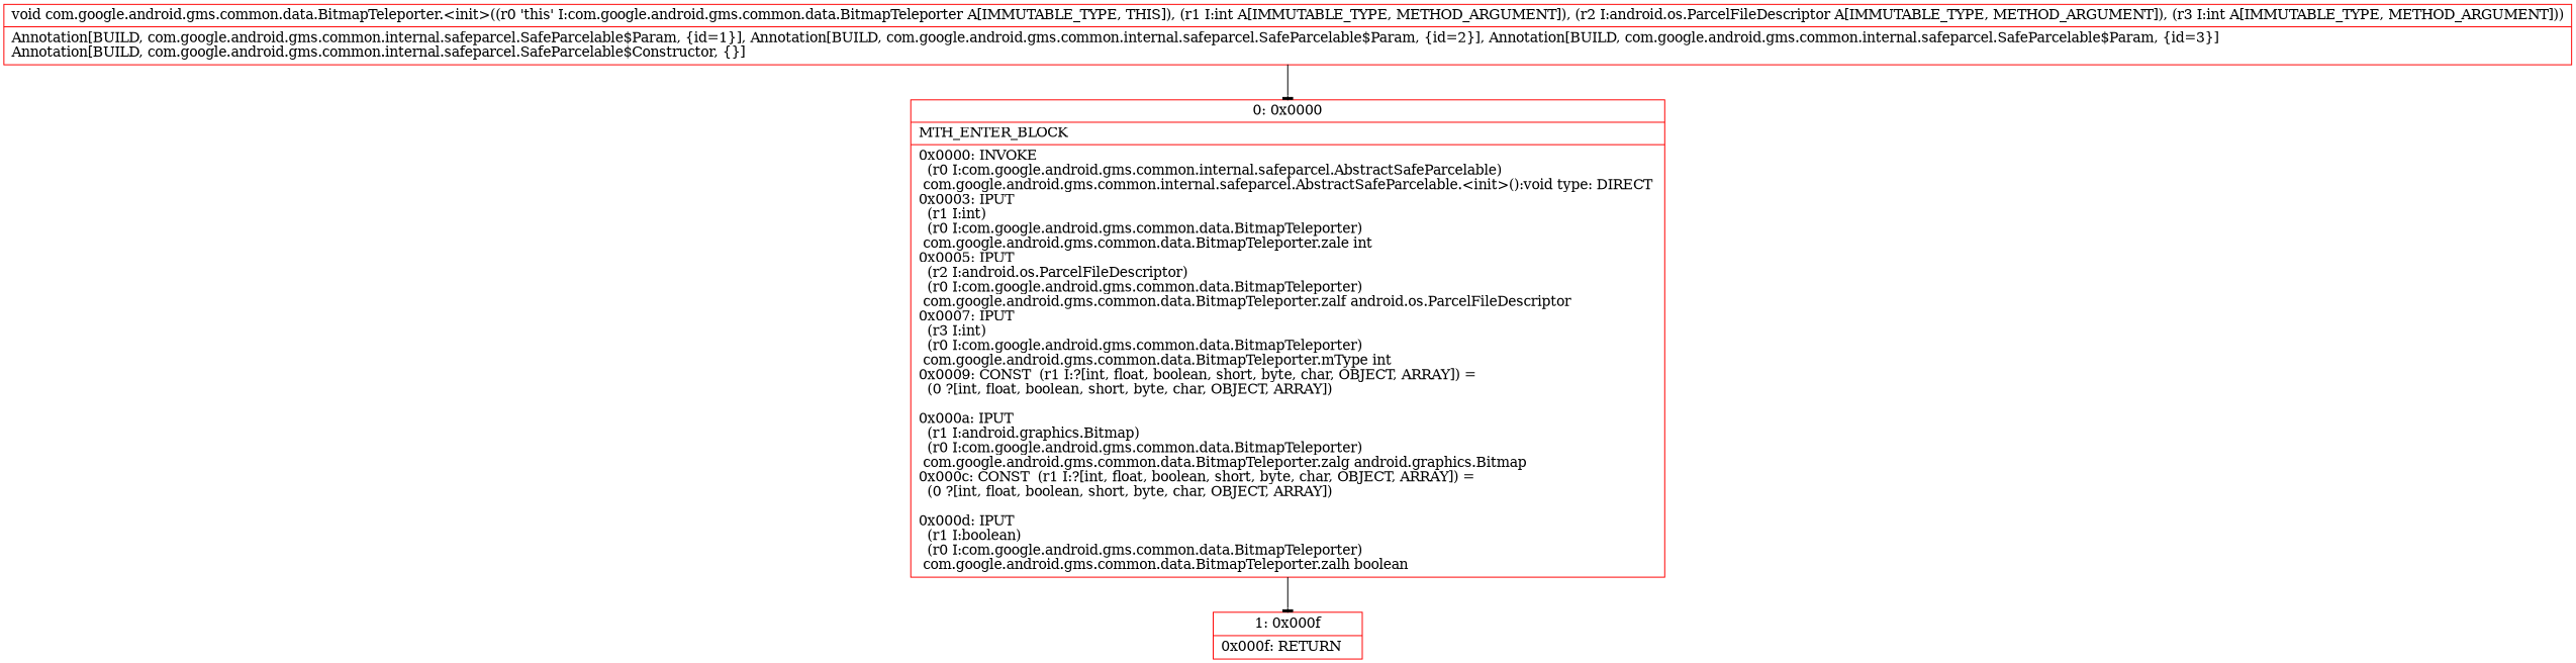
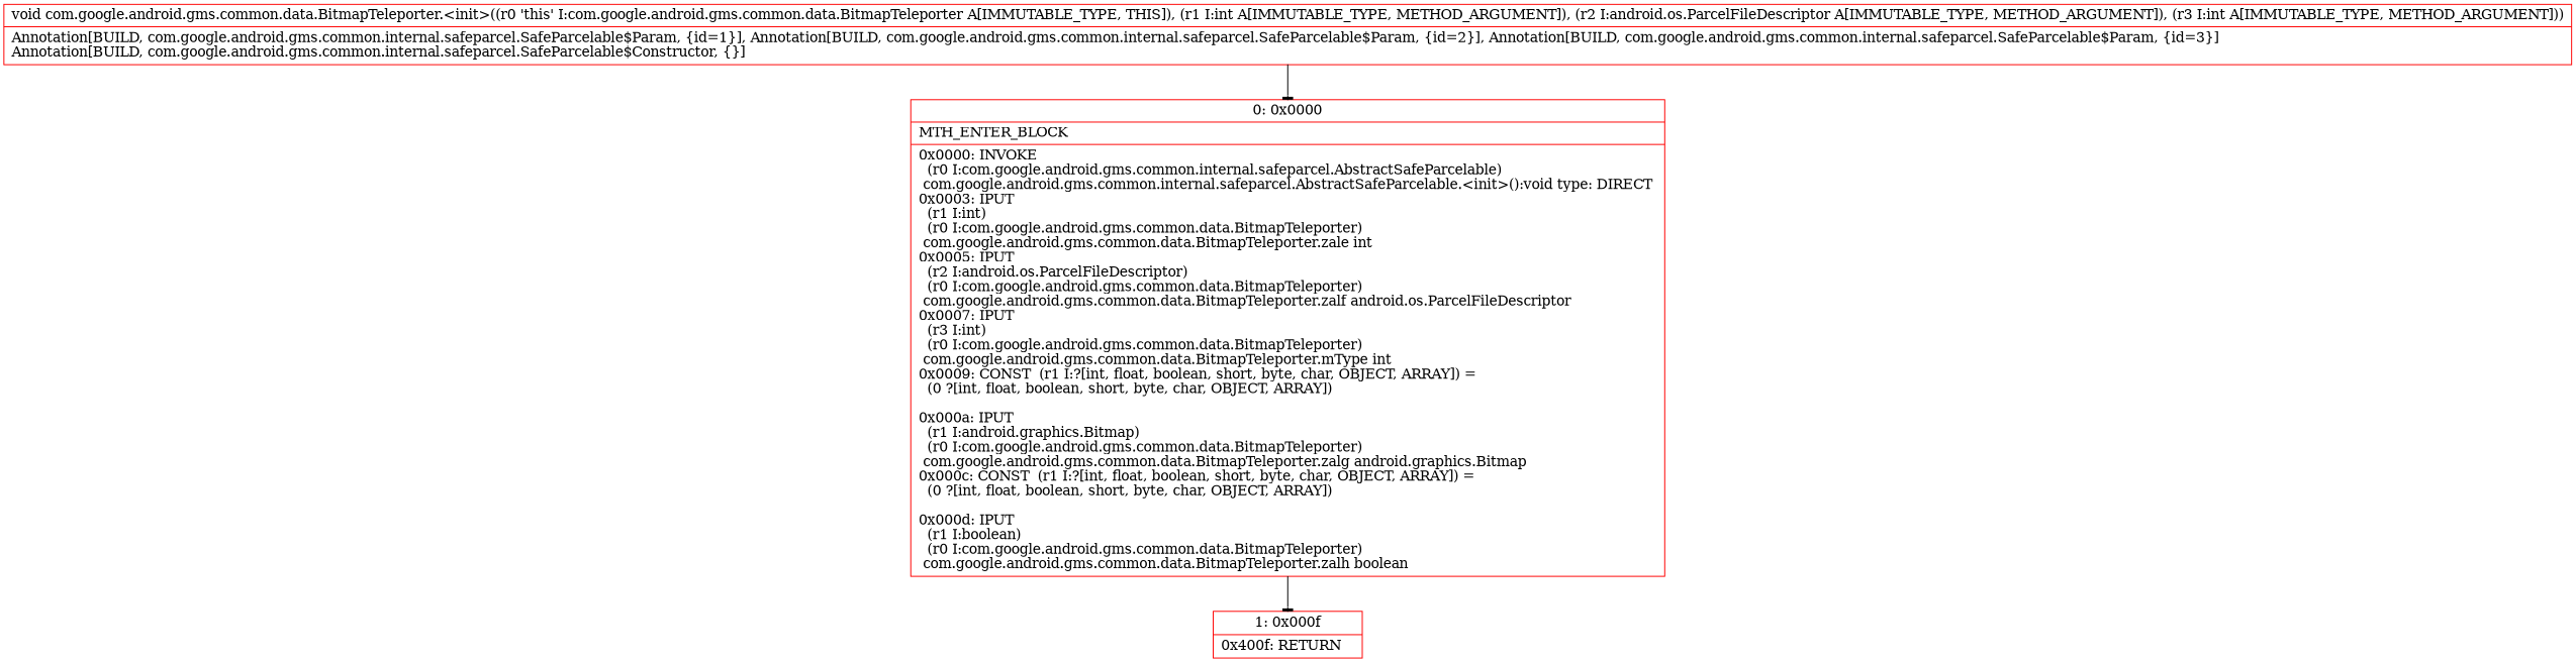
  digraph {
    node [shape=record color=red]
    edge [arrowhead=tee]
    n1 [label="{0\:\ 0x0000|MTH_ENTER_BLOCK\l|0x0000: INVOKE  \l  (r0 I:com.google.android.gms.common.internal.safeparcel.AbstractSafeParcelable)\l com.google.android.gms.common.internal.safeparcel.AbstractSafeParcelable.\<init\>():void type: DIRECT \l0x0003: IPUT  \l  (r1 I:int)\l  (r0 I:com.google.android.gms.common.data.BitmapTeleporter)\l com.google.android.gms.common.data.BitmapTeleporter.zale int \l0x0005: IPUT  \l  (r2 I:android.os.ParcelFileDescriptor)\l  (r0 I:com.google.android.gms.common.data.BitmapTeleporter)\l com.google.android.gms.common.data.BitmapTeleporter.zalf android.os.ParcelFileDescriptor \l0x0007: IPUT  \l  (r3 I:int)\l  (r0 I:com.google.android.gms.common.data.BitmapTeleporter)\l com.google.android.gms.common.data.BitmapTeleporter.mType int \l0x0009: CONST  (r1 I:?[int, float, boolean, short, byte, char, OBJECT, ARRAY]) = \l  (0 ?[int, float, boolean, short, byte, char, OBJECT, ARRAY])\l \l0x000a: IPUT  \l  (r1 I:android.graphics.Bitmap)\l  (r0 I:com.google.android.gms.common.data.BitmapTeleporter)\l com.google.android.gms.common.data.BitmapTeleporter.zalg android.graphics.Bitmap \l0x000c: CONST  (r1 I:?[int, float, boolean, short, byte, char, OBJECT, ARRAY]) = \l  (0 ?[int, float, boolean, short, byte, char, OBJECT, ARRAY])\l \l0x000d: IPUT  \l  (r1 I:boolean)\l  (r0 I:com.google.android.gms.common.data.BitmapTeleporter)\l com.google.android.gms.common.data.BitmapTeleporter.zalh boolean \l}"]
-   n2 [label="{1\:\ 0x000f|0x000f: RETURN   \l}"]
+   n2 [label="{1\:\ 0x000f|0x400f: RETURN   \l}"]
    n3 [label="{void com.google.android.gms.common.data.BitmapTeleporter.\<init\>((r0 'this' I:com.google.android.gms.common.data.BitmapTeleporter A[IMMUTABLE_TYPE, THIS]), (r1 I:int A[IMMUTABLE_TYPE, METHOD_ARGUMENT]), (r2 I:android.os.ParcelFileDescriptor A[IMMUTABLE_TYPE, METHOD_ARGUMENT]), (r3 I:int A[IMMUTABLE_TYPE, METHOD_ARGUMENT]))  | Annotation[BUILD, com.google.android.gms.common.internal.safeparcel.SafeParcelable$Param, \{id=1\}], Annotation[BUILD, com.google.android.gms.common.internal.safeparcel.SafeParcelable$Param, \{id=2\}], Annotation[BUILD, com.google.android.gms.common.internal.safeparcel.SafeParcelable$Param, \{id=3\}]\lAnnotation[BUILD, com.google.android.gms.common.internal.safeparcel.SafeParcelable$Constructor, \{\}]\l}"]
    n1 -> n2
    n3 -> n1
  }
